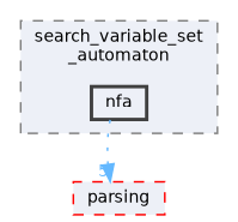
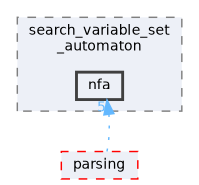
  digraph {
    compound=true
    node [fillcolor="#edf0f7" fontname=Helvetica fontsize=10 shape=box]
    n1 [color=grey25 height=0.2 label=nfa style="filled,bold" width=0.4]
    n2 [color=red height=0.2 label=parsing style="filled,dashed" width=0.4]
    subgraph cluster_1 {
      bgcolor="#edf0f7"
      fontname=Helvetica
      fontsize=10
      label="search_variable_set\l_automaton"
      pencolor=grey50
      style="filled,dashed"
      n1
    }
-   n1 -> n2 [color=steelblue1 fontcolor=steelblue1 fontname=Helvetica fontsize=10 headlabel=5 labeldistance=1.5 labelfontname=Helvetica labelfontsize=10 style=dotted]
+   n2 -> n1 [color=steelblue1 fontcolor=steelblue1 fontname=Helvetica fontsize=10 headlabel=5 labeldistance=1.5 labelfontname=Helvetica labelfontsize=10 style=dotted]
  }
